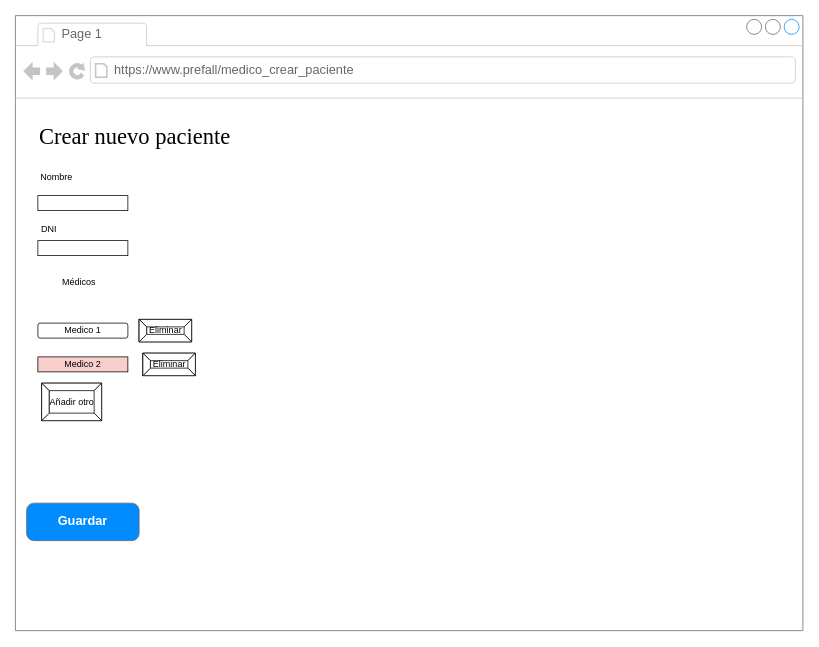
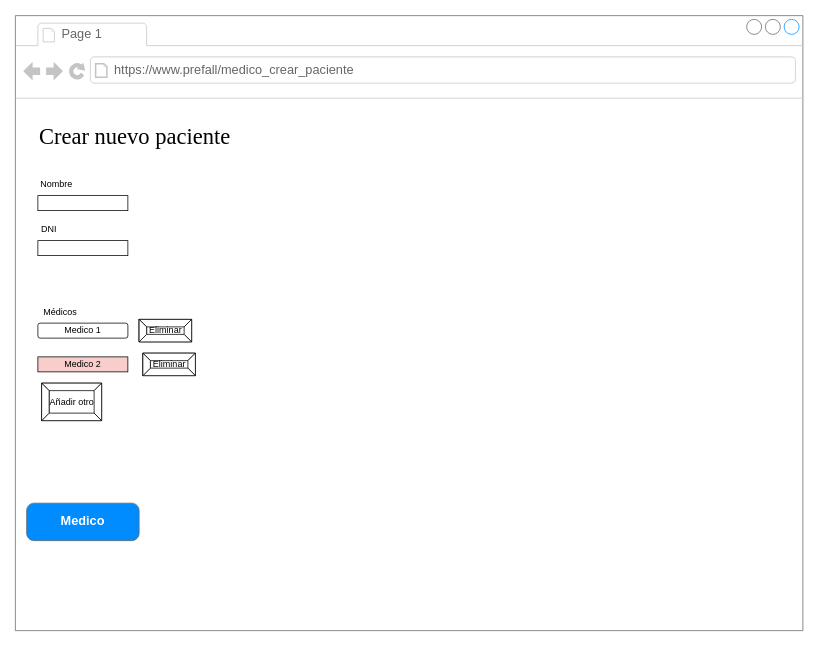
  <mxCell id="0" />
  <mxCell id="1" parent="0" />
  <mxCell id="2" value="" style="strokeWidth=1;shadow=0;dashed=0;align=center;html=1;shape=mxgraph.mockup.containers.browserWindow;rSize=0;strokeColor=#666666;mainText=,;recursiveResize=0;rounded=0;labelBackgroundColor=none;fontFamily=Verdana;fontSize=12" parent="1" vertex="1"><mxGeometry x="20" y="20" width="1050" height="820" as="geometry" /></mxCell>
  <mxCell id="3" value="Page 1" style="strokeWidth=1;shadow=0;dashed=0;align=center;html=1;shape=mxgraph.mockup.containers.anchor;fontSize=17;fontColor=#666666;align=left;" parent="2" vertex="1"><mxGeometry x="60" y="12" width="110" height="26" as="geometry" /></mxCell>
  <mxCell id="4" value="https://www.prefall/medico_crear_paciente" style="strokeWidth=1;shadow=0;dashed=0;align=center;html=1;shape=mxgraph.mockup.containers.anchor;rSize=0;fontSize=17;fontColor=#666666;align=left;" parent="2" vertex="1"><mxGeometry x="130" y="60" width="250" height="26" as="geometry" /></mxCell>
  <mxCell id="5" value="Crear nuevo paciente" style="text;html=1;points=[];align=left;verticalAlign=top;spacingTop=-4;fontSize=30;fontFamily=Verdana" parent="2" vertex="1"><mxGeometry x="30" y="140" width="340" height="50" as="geometry" /></mxCell>
- <mxCell id="6" value="Nombre" style="text;html=1;strokeColor=none;fillColor=none;align=center;verticalAlign=middle;whiteSpace=wrap;rounded=0;" parent="2" vertex="1"><mxGeometry x="30" y="200" width="50" height="30" as="geometry" /></mxCell>
+ <mxCell id="6" value="Nombre" style="text;html=1;strokeColor=none;fillColor=none;align=center;verticalAlign=middle;whiteSpace=wrap;rounded=0;" parent="2" vertex="1"><mxGeometry x="30" y="210" width="50" height="30" as="geometry" /></mxCell>
  <mxCell id="7" value="" style="rounded=0;whiteSpace=wrap;html=1;" parent="2" vertex="1"><mxGeometry x="30" y="240" width="120" height="20" as="geometry" /></mxCell>
  <mxCell id="8" value="DNI" style="text;html=1;strokeColor=none;fillColor=none;align=center;verticalAlign=middle;whiteSpace=wrap;rounded=0;" parent="2" vertex="1"><mxGeometry x="30" y="270" width="30" height="30" as="geometry" /></mxCell>
  <mxCell id="9" value="" style="rounded=0;whiteSpace=wrap;html=1;" parent="2" vertex="1"><mxGeometry x="30" y="300" width="120" height="20" as="geometry" /></mxCell>
- <mxCell id="10" value="Guardar" style="strokeWidth=1;shadow=0;dashed=0;align=center;html=1;shape=mxgraph.mockup.buttons.button;strokeColor=#666666;fontColor=#ffffff;mainText=;buttonStyle=round;fontSize=17;fontStyle=1;fillColor=#008cff;whiteSpace=wrap;" parent="2" vertex="1"><mxGeometry x="15" y="650" width="150" height="50" as="geometry" /></mxCell>
- <mxCell id="11" value="Médicos" style="text;html=1;strokeColor=none;fillColor=none;align=center;verticalAlign=middle;whiteSpace=wrap;rounded=0;" vertex="1" parent="2"><mxGeometry x="55" y="340" width="60" height="30" as="geometry" /></mxCell>
+ <mxCell id="10" value="Medico" style="strokeWidth=1;shadow=0;dashed=0;align=center;html=1;shape=mxgraph.mockup.buttons.button;strokeColor=#666666;fontColor=#ffffff;mainText=;buttonStyle=round;fontSize=17;fontStyle=1;fillColor=#008cff;whiteSpace=wrap;" parent="2" vertex="1"><mxGeometry x="15" y="650" width="150" height="50" as="geometry" /></mxCell>
+ <mxCell id="11" value="Médicos" style="text;html=1;strokeColor=none;fillColor=none;align=center;verticalAlign=middle;whiteSpace=wrap;rounded=0;" vertex="1" parent="2"><mxGeometry x="30" y="380" width="60" height="30" as="geometry" /></mxCell>
  <mxCell id="12" value="Medico 1" style="whiteSpace=wrap;html=1;rounded=1;" vertex="1" parent="2"><mxGeometry x="30" y="410" width="120" height="20" as="geometry" /></mxCell>
  <mxCell id="13" value="Añadir otro" style="labelPosition=center;verticalLabelPosition=middle;align=center;html=1;shape=mxgraph.basic.button;dx=10;" vertex="1" parent="2"><mxGeometry x="35" y="490" width="80" height="50" as="geometry" /></mxCell>
  <mxCell id="14" value="Medico 2" style="rounded=0;whiteSpace=wrap;html=1;fillColor=#f8cecc;" vertex="1" parent="2"><mxGeometry x="30" y="455" width="120" height="20" as="geometry" /></mxCell>
  <mxCell id="15" value="Eliminar" style="labelPosition=center;verticalLabelPosition=middle;align=center;html=1;shape=mxgraph.basic.button;dx=10;" vertex="1" parent="2"><mxGeometry x="170" y="450" width="70" height="30" as="geometry" /></mxCell>
  <mxCell id="16" value="Eliminar" style="labelPosition=center;verticalLabelPosition=middle;align=center;html=1;shape=mxgraph.basic.button;dx=10;" vertex="1" parent="2"><mxGeometry x="165" y="405" width="70" height="30" as="geometry" /></mxCell>
